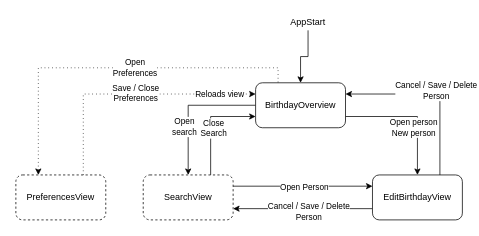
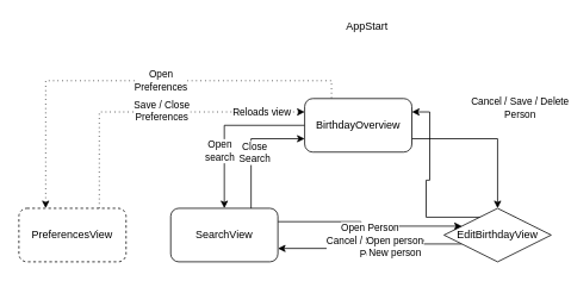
  <mxCell id="0" />
  <mxCell id="1" parent="0" />
  <mxCell id="2" style="edgeStyle=orthogonalEdgeStyle;rounded=0;orthogonalLoop=1;jettySize=auto;html=1;exitX=0;exitY=0.5;exitDx=0;exitDy=0;" edge="1" parent="1" source="5" target="21"><mxGeometry relative="1" as="geometry" /></mxCell>
  <mxCell id="3" value="Open&lt;br&gt;search" style="edgeLabel;html=1;align=center;verticalAlign=middle;resizable=0;points=[];" vertex="1" connectable="0" parent="2"><mxGeometry x="0.291" y="-4" relative="1" as="geometry"><mxPoint x="-2" as="offset" /></mxGeometry></mxCell>
  <mxCell id="4" style="edgeStyle=orthogonalEdgeStyle;rounded=0;orthogonalLoop=1;jettySize=auto;html=1;exitX=1;exitY=0.75;exitDx=0;exitDy=0;" edge="1" parent="1" source="5" target="11"><mxGeometry relative="1" as="geometry" /></mxCell>
  <mxCell id="5" value="BirthdayOverview" style="rounded=1;whiteSpace=wrap;html=1;" vertex="1" parent="1"><mxGeometry x="340" y="110" width="120" height="60" as="geometry" /></mxCell>
  <mxCell id="6" style="edgeStyle=orthogonalEdgeStyle;rounded=0;orthogonalLoop=1;jettySize=auto;html=1;exitX=0;exitY=0.75;exitDx=0;exitDy=0;entryX=1;entryY=0.75;entryDx=0;entryDy=0;" edge="1" parent="1" source="11" target="21"><mxGeometry relative="1" as="geometry" /></mxCell>
  <mxCell id="7" value="Cancel / Save / Delete&lt;br&gt;Person" style="edgeLabel;html=1;align=center;verticalAlign=middle;resizable=0;points=[];" vertex="1" connectable="0" parent="6"><mxGeometry x="-0.075" y="3" relative="1" as="geometry"><mxPoint as="offset" /></mxGeometry></mxCell>
  <mxCell id="8" style="edgeStyle=orthogonalEdgeStyle;rounded=0;orthogonalLoop=1;jettySize=auto;html=1;exitX=0.75;exitY=0;exitDx=0;exitDy=0;entryX=1;entryY=0.25;entryDx=0;entryDy=0;" edge="1" parent="1" source="11" target="5"><mxGeometry relative="1" as="geometry" /></mxCell>
  <mxCell id="9" value="Open person&lt;br&gt;New person" style="edgeLabel;html=1;align=center;verticalAlign=middle;resizable=0;points=[];" vertex="1" connectable="0" parent="8"><mxGeometry x="-0.134" y="3" relative="1" as="geometry"><mxPoint x="-33" y="37" as="offset" /></mxGeometry></mxCell>
  <mxCell id="10" value="&lt;span style=&quot;color: rgba(0 , 0 , 0 , 0) ; font-family: monospace ; font-size: 0px ; background-color: rgb(248 , 249 , 250)&quot;&gt;%3CmxGraphModel%3E%3Croot%3E%3CmxCell%20id%3D%220%22%2F%3E%3CmxCell%20id%3D%221%22%20parent%3D%220%22%2F%3E%3CmxCell%20id%3D%222%22%20value%3D%22Cancel%20%2F%20Save%20%2F%20Delete%26lt%3Bbr%26gt%3BPerson%22%20style%3D%22edgeLabel%3Bhtml%3D1%3Balign%3Dcenter%3BverticalAlign%3Dmiddle%3Bresizable%3D0%3Bpoints%3D%5B%5D%3B%22%20vertex%3D%221%22%20connectable%3D%220%22%20parent%3D%221%22%3E%3CmxGeometry%20x%3D%22410%22%20y%3D%22391%22%20as%3D%22geometry%22%2F%3E%3C%2FmxCell%3E%3C%2Froot%3E%3C%2FmxGraphModel%3E&lt;/span&gt;" style="edgeLabel;html=1;align=center;verticalAlign=middle;resizable=0;points=[];" vertex="1" connectable="0" parent="8"><mxGeometry x="-0.165" relative="1" as="geometry"><mxPoint as="offset" /></mxGeometry></mxCell>
- <mxCell id="11" value="EditBirthdayView" style="rounded=1;whiteSpace=wrap;html=1;" vertex="1" parent="1"><mxGeometry x="496" y="233" width="120" height="60" as="geometry" /></mxCell>
+ <mxCell id="11" value="EditBirthdayView" style="rhombus;whiteSpace=wrap;html=1;" vertex="1" parent="1"><mxGeometry x="496" y="233" width="120" height="60" as="geometry" /></mxCell>
  <mxCell id="12" style="rounded=0;orthogonalLoop=1;jettySize=auto;html=1;entryX=0;entryY=0.25;entryDx=0;entryDy=0;startArrow=none;startFill=0;exitX=0.75;exitY=0;exitDx=0;exitDy=0;dashed=1;dashPattern=1 4;jumpStyle=none;edgeStyle=orthogonalEdgeStyle;" edge="1" parent="1" source="16" target="5"><mxGeometry relative="1" as="geometry" /></mxCell>
  <mxCell id="13" value="Save / Close&lt;br&gt;Preferences" style="edgeLabel;html=1;align=center;verticalAlign=middle;resizable=0;points=[];" vertex="1" connectable="0" parent="12"><mxGeometry x="0.067" y="2" relative="1" as="geometry"><mxPoint x="-3" as="offset" /></mxGeometry></mxCell>
  <mxCell id="14" value="Reloads view" style="edgeLabel;html=1;align=center;verticalAlign=middle;resizable=0;points=[];" vertex="1" connectable="0" parent="12"><mxGeometry x="0.894" y="-1" relative="1" as="geometry"><mxPoint x="-31" y="-1" as="offset" /></mxGeometry></mxCell>
  <mxCell id="15" value="Open&lt;br&gt;Preferences" style="edgeStyle=orthogonalEdgeStyle;rounded=0;orthogonalLoop=1;jettySize=auto;html=1;exitX=0.25;exitY=0;exitDx=0;exitDy=0;entryX=0.25;entryY=0;entryDx=0;entryDy=0;startArrow=classic;startFill=1;endArrow=none;endFill=0;dashed=1;dashPattern=1 4;" edge="1" parent="1" source="16" target="5"><mxGeometry x="0.125" relative="1" as="geometry"><mxPoint as="offset" /></mxGeometry></mxCell>
  <mxCell id="16" value="PreferencesView" style="rounded=1;whiteSpace=wrap;html=1;dashed=1;" vertex="1" parent="1"><mxGeometry x="20" y="233" width="120" height="60" as="geometry" /></mxCell>
  <mxCell id="17" style="edgeStyle=orthogonalEdgeStyle;rounded=0;orthogonalLoop=1;jettySize=auto;html=1;entryX=0;entryY=0.25;entryDx=0;entryDy=0;exitX=1;exitY=0.25;exitDx=0;exitDy=0;" edge="1" parent="1" source="21" target="11"><mxGeometry relative="1" as="geometry" /></mxCell>
  <mxCell id="18" value="Open Person" style="edgeLabel;html=1;align=center;verticalAlign=middle;resizable=0;points=[];" vertex="1" connectable="0" parent="17"><mxGeometry x="0.011" y="-1" relative="1" as="geometry"><mxPoint as="offset" /></mxGeometry></mxCell>
  <mxCell id="19" style="edgeStyle=orthogonalEdgeStyle;rounded=0;orthogonalLoop=1;jettySize=auto;html=1;exitX=0.75;exitY=0;exitDx=0;exitDy=0;entryX=0;entryY=0.75;entryDx=0;entryDy=0;" edge="1" parent="1" source="21" target="5"><mxGeometry relative="1" as="geometry" /></mxCell>
  <mxCell id="20" value="Close&lt;br&gt;Search" style="edgeLabel;html=1;align=center;verticalAlign=middle;resizable=0;points=[];" vertex="1" connectable="0" parent="19"><mxGeometry x="-0.089" y="2" relative="1" as="geometry"><mxPoint x="5" as="offset" /></mxGeometry></mxCell>
- <mxCell id="21" value="SearchView" style="rounded=1;whiteSpace=wrap;html=1;dashed=1;" vertex="1" parent="1"><mxGeometry x="190" y="233" width="120" height="60" as="geometry" /></mxCell>
- <mxCell id="22" style="edgeStyle=orthogonalEdgeStyle;rounded=0;orthogonalLoop=1;jettySize=auto;html=1;" edge="1" parent="1" source="23" target="5"><mxGeometry relative="1" as="geometry" /></mxCell>
+ <mxCell id="21" value="SearchView" style="rounded=1;whiteSpace=wrap;html=1;" vertex="1" parent="1"><mxGeometry x="190" y="233" width="120" height="60" as="geometry" /></mxCell>
  <mxCell id="23" value="AppStart" style="text;html=1;strokeColor=none;fillColor=none;align=center;verticalAlign=middle;whiteSpace=wrap;rounded=0;" vertex="1" parent="1"><mxGeometry x="385" y="20" width="50" height="20" as="geometry" /></mxCell>
  <mxCell id="24" value="Cancel / Save / Delete&lt;br&gt;Person" style="edgeLabel;html=1;align=center;verticalAlign=middle;resizable=0;points=[];" vertex="1" connectable="0" parent="1"><mxGeometry x="580" y="120" as="geometry" /></mxCell>
